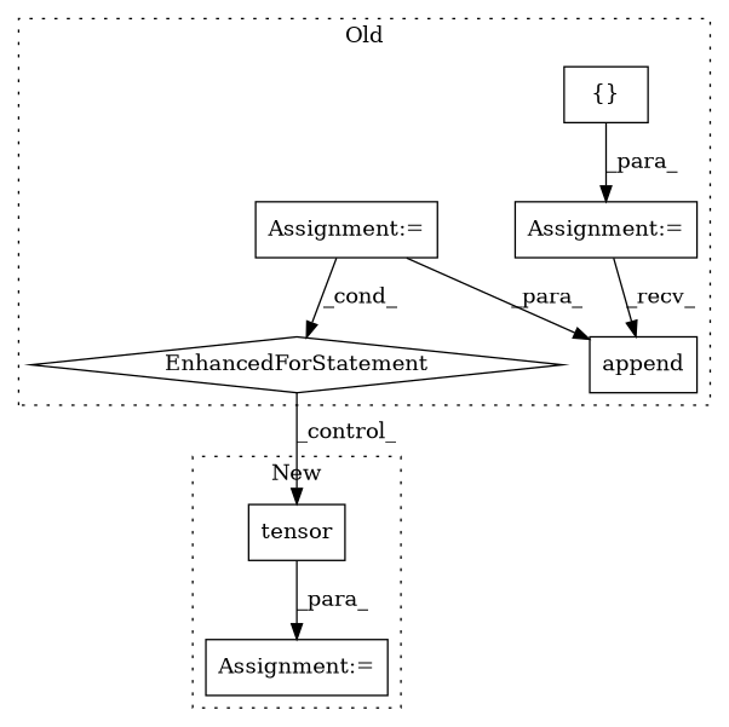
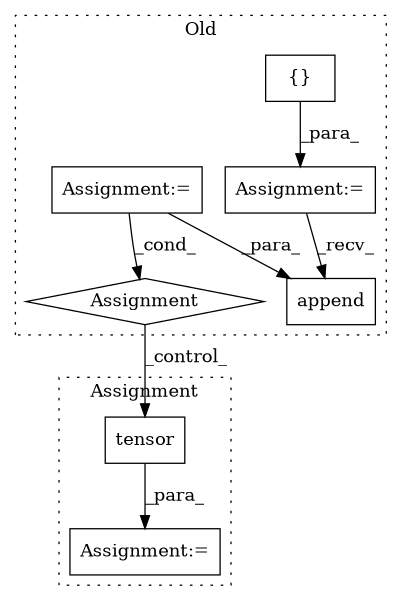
  digraph {
    node [a=7 l="53,2" s="1618,1695" shape=box]
    n1 [a=32 l="7,1" label=append s="1710,1796"]
-   n2 [a=70 label=EnhancedForStatement shape=diamond]
+   n2 [a=70 label=Assignment shape=diamond]
    n3 [a=4 l=2 label="{}" s=1610]
    n4 [label="Assignment:="]
    n5 [l=1 label="Assignment:=" s=1600]
    n6 [a=32 l="18,1" label=tensor s="1510,1669"]
    n7 [l=1 label="Assignment:=" s=1503]
    subgraph cluster_1 {
      label=Old
      style=dotted
      n1
      n2
      n3
      n4
      n5
    }
    subgraph cluster_2 {
-     label=New
+     label=Assignment
      style=dotted
      n6
      n7
    }
    n2 -> n6 [label=_control_]
    n3 -> n5 [label=_para_]
    n4 -> n1 [label=_para_]
    n4 -> n2 [label=_cond_]
    n5 -> n1 [label=_recv_]
    n6 -> n7 [label=_para_]
  }
